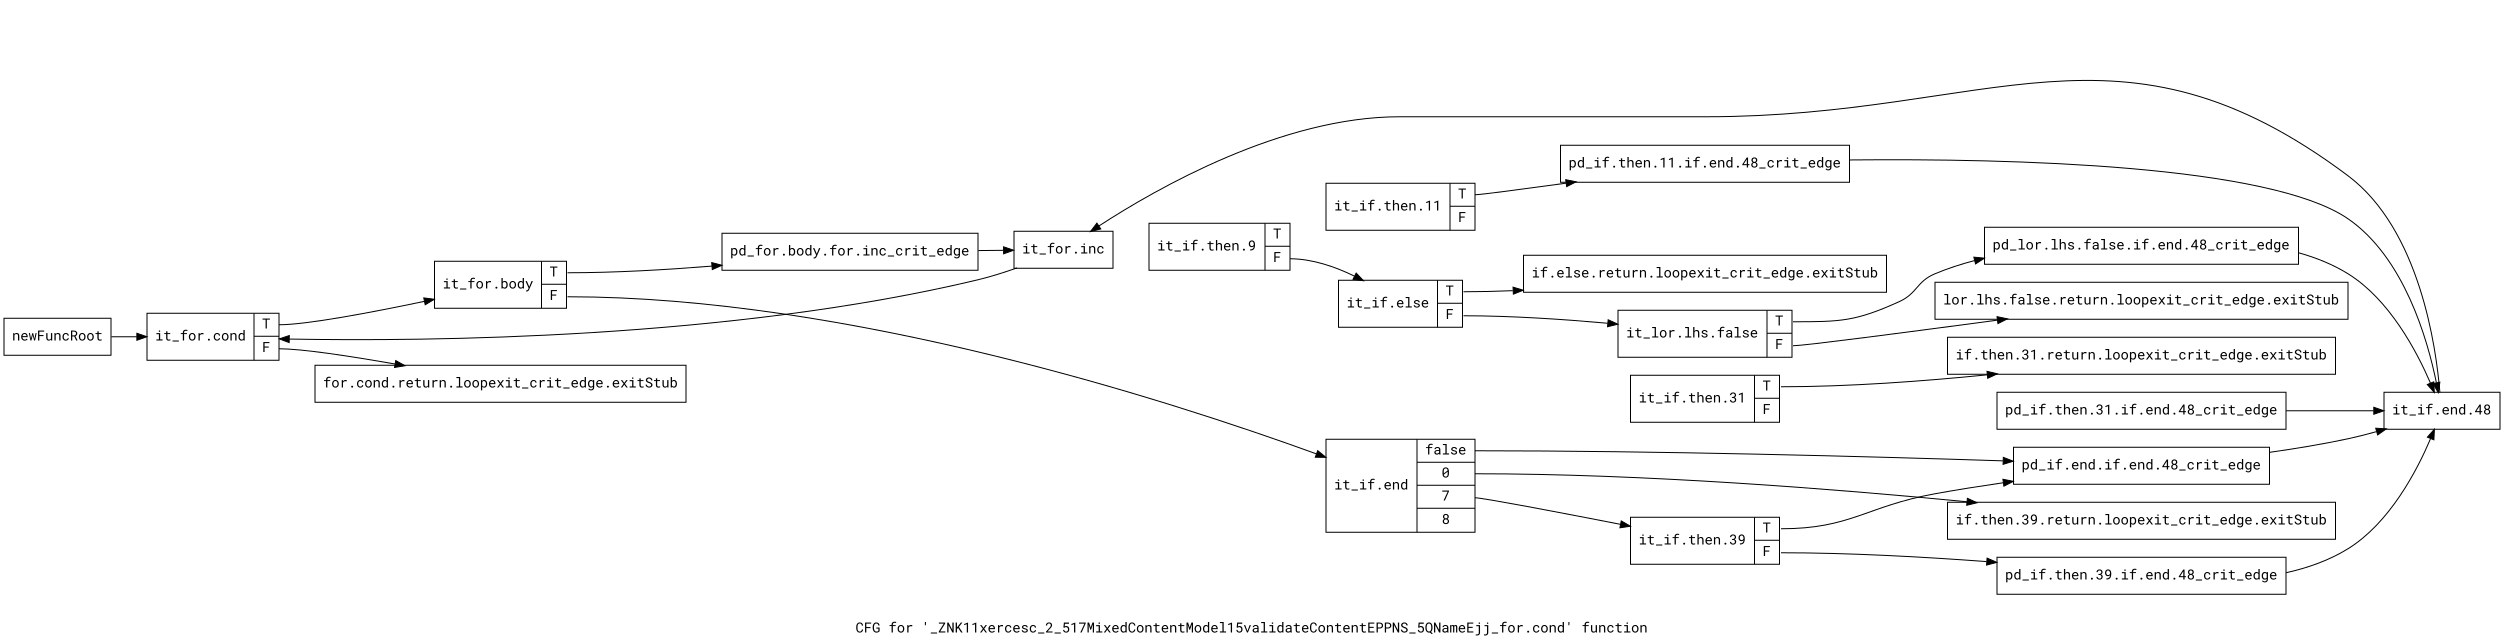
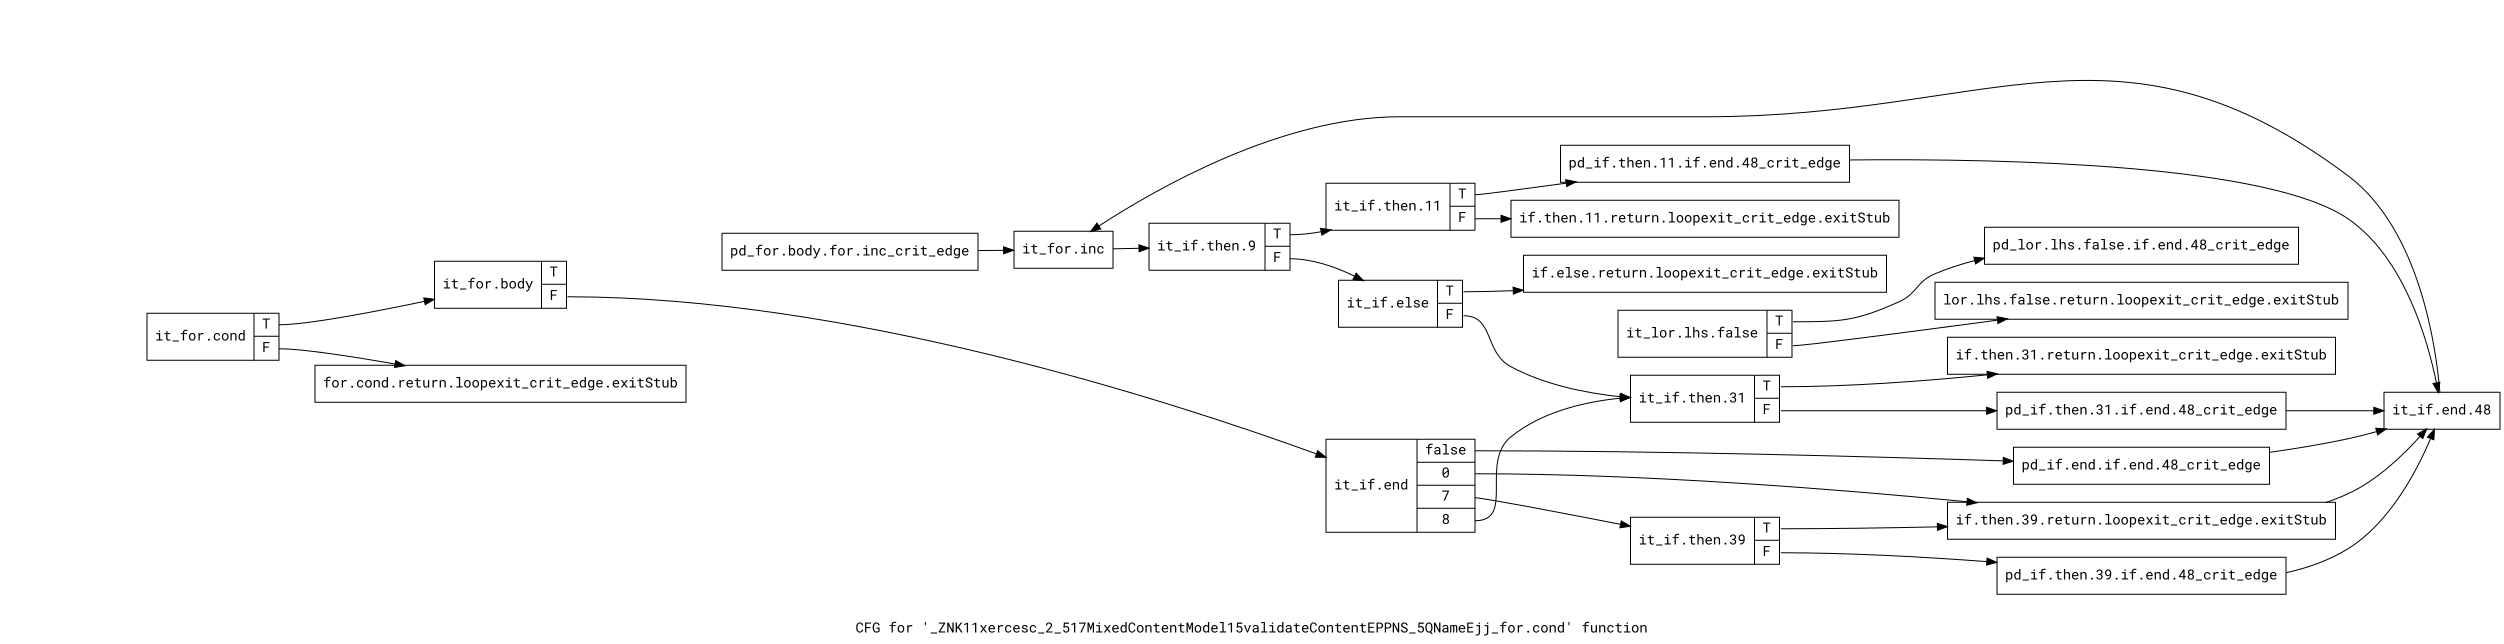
  digraph {
    fontname="Roboto Mono"
    label="CFG for '_ZNK11xercesc_2_517MixedContentModel15validateContentEPPNS_5QNameEjj_for.cond' function"
    rankdir=LR
    node [fontname="Roboto Mono" shape=record]
    edge [fontname="Roboto Mono"]
-   n1 [label="{newFuncRoot}"]
    n2 [label="{it_for.cond|{<s0>T|<s1>F}}"]
    n3 [label="{for.cond.return.loopexit_crit_edge.exitStub}"]
    n4 [label="{it_for.body|{<s0>T|<s1>F}}"]
    n5 [label="{pd_for.body.for.inc_crit_edge}"]
    n6 [label="{it_if.end|{<s0>false|<s1>0|<s2>7|<s3>8}}"]
    n7 [label="{if.then.31.return.loopexit_crit_edge.exitStub}"]
    n8 [label="{if.then.39.return.loopexit_crit_edge.exitStub}"]
    n9 [label="{if.else.return.loopexit_crit_edge.exitStub}"]
    n10 [label="{lor.lhs.false.return.loopexit_crit_edge.exitStub}"]
+   n11 [label="{if.then.11.return.loopexit_crit_edge.exitStub}"]
    n12 [label="{it_for.inc}"]
    n13 [label="{pd_if.end.if.end.48_crit_edge}"]
    n14 [label="{it_if.then.39|{<s0>T|<s1>F}}"]
    n15 [label="{it_if.then.31|{<s0>T|<s1>F}}"]
    n16 [label="{it_if.end.48}"]
    n17 [label="{it_if.then.9|{<s0>T|<s1>F}}"]
    n18 [label="{it_if.then.11|{<s0>T|<s1>F}}"]
    n19 [label="{it_if.else|{<s0>T|<s1>F}}"]
    n20 [label="{pd_if.then.39.if.end.48_crit_edge}"]
    n21 [label="{pd_if.then.31.if.end.48_crit_edge}"]
    n22 [label="{pd_if.then.11.if.end.48_crit_edge}"]
    n23 [label="{it_lor.lhs.false|{<s0>T|<s1>F}}"]
    n24 [label="{pd_lor.lhs.false.if.end.48_crit_edge}"]
-   n1 -> n2
    n2 -> n3 [tailport=s1]
    n2 -> n4 [tailport=s0]
-   n4 -> n5 [tailport=s0]
    n4 -> n6 [tailport=s1]
    n5 -> n12
    n6 -> n8 [tailport=s1]
    n6 -> n13 [tailport=s0]
    n6 -> n14 [tailport=s2]
-   n12 -> n2
+   n6 -> n15 [tailport=s3]
+   n12 -> n17
    n13 -> n16
-   n14 -> n13 [tailport=s0]
+   n14 -> n8 [tailport=s0]
    n14 -> n20 [tailport=s1]
    n15 -> n7 [tailport=s0]
+   n15 -> n21 [tailport=s1]
    n16 -> n12
+   n17 -> n18 [tailport=s0]
    n17 -> n19 [tailport=s1]
+   n18 -> n11 [tailport=s1]
    n18 -> n22 [tailport=s0]
    n19 -> n9 [tailport=s0]
-   n19 -> n23 [tailport=s1]
+   n19 -> n15 [tailport=s1]
    n20 -> n16
    n21 -> n16
    n22 -> n16
    n23 -> n10 [tailport=s1]
    n23 -> n24 [tailport=s0]
-   n24 -> n16
+   n8 -> n16
  }
